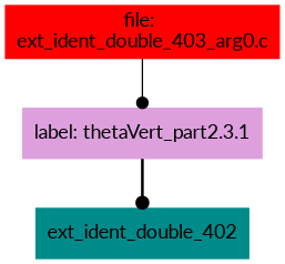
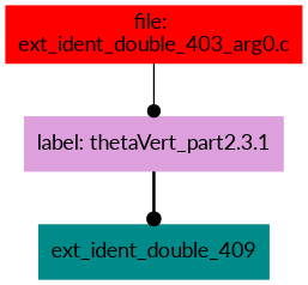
  digraph {
    fontname=Lato
    node [shape=box style=filled fontname=Lato]
    edge [arrowhead=dot fontname=Lato]
    n1 [color=red label="file: \next_ident_double_403_arg0.c"]
    n2 [color=plum label="label: thetaVert_part2.3.1"]
-   n3 [color=cyan4 label=ext_ident_double_402]
+   n3 [color=cyan4 label=ext_ident_double_409]
    n1 -> n2 [style=solid]
    n2 -> n3 [style=bold]
  }
